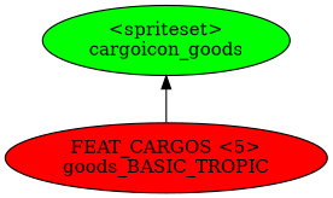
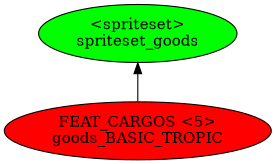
  digraph {
    rankdir=BT
    node [style=filled]
-   n1 [fillcolor=green label="<spriteset>\ncargoicon_goods"]
+   n1 [fillcolor=green label="<spriteset>\nspriteset_goods"]
    n2 [fillcolor=red label="FEAT_CARGOS <5>\ngoods_BASIC_TROPIC"]
    n2 -> n1
  }
